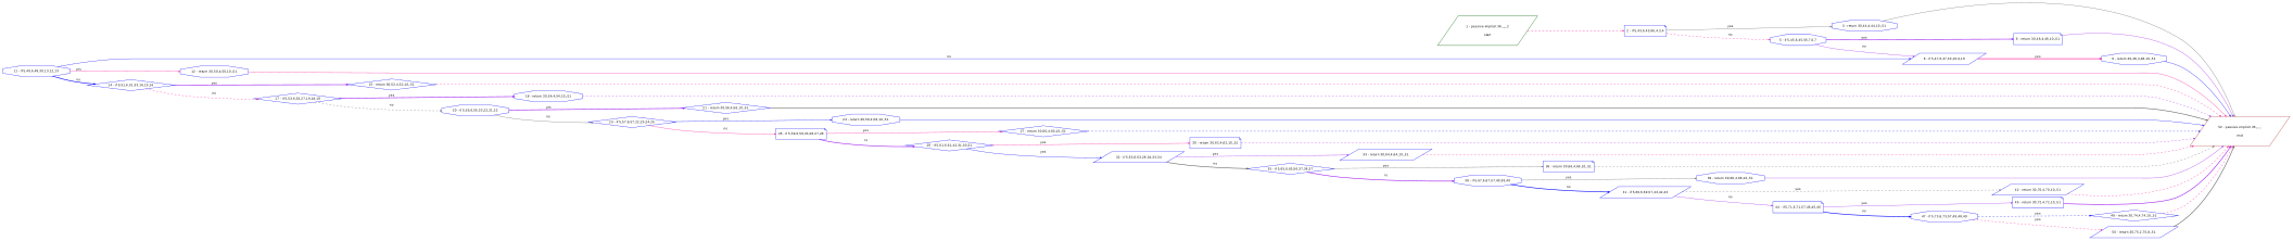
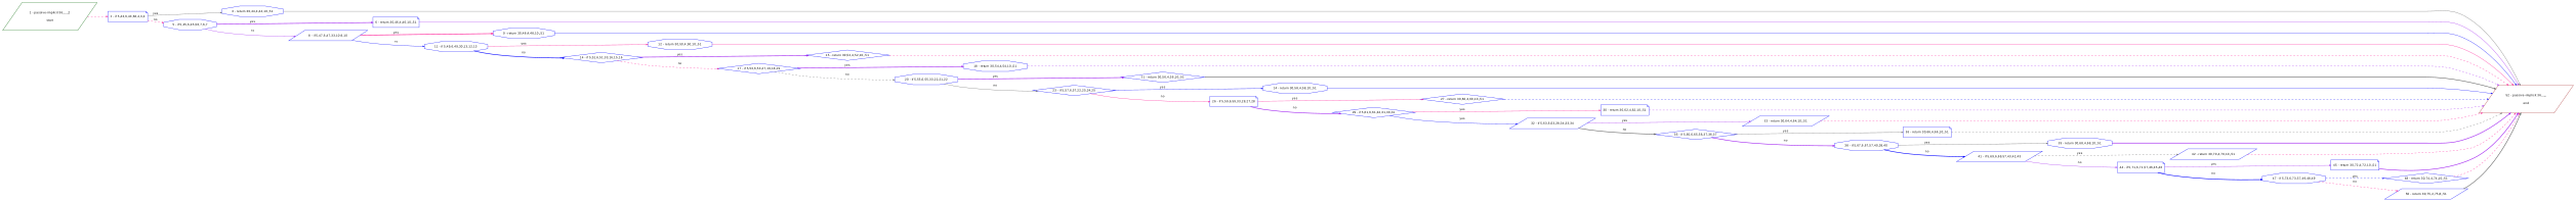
  digraph {
    bgcolor=white
    compound=true
    fillcolor="#FFFFCC"
    fontname=Arial
    fontsize=12
    pack=true
    packmode=clust
    rankdir=LR
    style="rounded,filled"
    node [color="#0000ff" compound=true fillcolor="#ffffff" fixedsize=false fontname=Arial fontsize=12 node_initialized=no shape=octagon style=filled]
    edge [arrowhead=normal arrowsize=0.5 arrowtail=none color=purple compound=true dir=forward fontcolor=black fontname=Arial fontsize=12 style=solid]
    n1 [label="2 - if 5,43,6,43,66,4,3,4" shape=note]
    n2 [label="3 - return 30,44,4,44,10,,51"]
    n3 [label="5 - if 5,45,6,45,56,7,6,7"]
    n4 [color="#a52a2a" label="52 - passive-implicit 36,,,,,,\n\nend" shape=parallelogram]
    n5 [label="6 - return 30,46,4,46,10,,51" shape=note]
    n6 [label="8 - if 5,47,6,47,33,10,9,10" shape=parallelogram]
    n7 [color="#006400" label="1 - passive-implicit 36,,,,,,2\n\nstart" shape=parallelogram]
    n8 [label="9 - return 30,48,4,48,10,,51"]
    n9 [label="11 - if 5,49,6,49,30,13,12,13"]
    n10 [label="12 - return 30,50,4,50,10,,51"]
    n11 [label="14 - if 5,51,6,51,33,16,15,16" shape=diamond]
    n12 [label="15 - return 30,52,4,52,10,,51" shape=diamond]
    n13 [label="17 - if 5,53,6,53,27,19,18,19" shape=diamond]
    n14 [label="18 - return 30,54,4,54,10,,51"]
    n15 [label="20 - if 5,55,6,55,33,22,21,22"]
    n16 [label="21 - return 30,56,4,56,10,,51" shape=diamond]
    n17 [label="23 - if 5,57,6,57,22,25,24,25" shape=diamond]
    n18 [label="24 - return 30,58,4,58,10,,51"]
    n19 [label="26 - if 5,59,6,59,33,28,27,28" shape=note]
    n20 [label="27 - return 30,60,4,60,10,,51" shape=diamond]
    n21 [label="29 - if 5,61,6,61,42,31,30,31" shape=diamond]
    n22 [label="30 - return 30,62,4,62,10,,51" shape=note]
    n23 [label="32 - if 5,63,6,63,28,34,33,34" shape=parallelogram]
    n24 [label="33 - return 30,64,4,64,10,,51" shape=parallelogram]
    n25 [label="35 - if 5,65,6,65,56,37,36,37" shape=diamond]
    n26 [label="36 - return 30,66,4,66,10,,51" shape=note]
    n27 [label="38 - if 5,67,6,67,57,40,39,40"]
    n28 [label="39 - return 30,68,4,68,10,,51"]
    n29 [label="41 - if 5,69,6,69,57,43,42,43" shape=parallelogram]
    n30 [label="42 - return 30,70,4,70,10,,51" shape=parallelogram]
    n31 [label="44 - if 5,71,6,71,57,46,45,46" shape=note]
    n32 [label="45 - return 30,72,4,72,10,,51" shape=note]
    n33 [label="47 - if 5,73,6,73,57,49,48,49"]
    n34 [label="48 - return 30,74,4,74,10,,51" shape=diamond]
    n35 [label="50 - return 30,75,2,75,8,,51" shape=parallelogram]
    n1 -> n2 [color=gray40 label=yes]
    n1 -> n3 [color=deeppink label=no style=dashed]
    n2 -> n4 [color=gray40]
    n3 -> n5 [label=yes style=bold]
    n3 -> n6 [label=no]
    n5 -> n4
    n6 -> n8 [color=deeppink label=yes style=bold]
-   n9 -> n6 [color=blue label=no]
+   n6 -> n9 [color=blue label=no]
    n7 -> n1 [color=deeppink style=dashed]
    n8 -> n4 [color=blue]
    n9 -> n10 [color=deeppink label=yes]
    n9 -> n11 [color=blue label=no style=bold]
    n10 -> n4 [color=deeppink]
    n11 -> n12 [label=yes style=bold]
    n11 -> n13 [color=deeppink label=no style=dashed]
    n12 -> n4 [color=deeppink style=dashed]
    n13 -> n14 [label=yes style=bold]
    n13 -> n15 [color=gray40 label=no style=dashed]
    n14 -> n4 [style=dashed]
    n15 -> n16 [label=yes style=bold]
    n15 -> n17 [color=gray40 label=no]
    n16 -> n4 [color=gray40 style=bold]
    n17 -> n18 [color=blue label=yes]
    n17 -> n19 [color=deeppink label=no]
    n18 -> n4 [color=blue]
    n19 -> n20 [color=deeppink label=yes]
    n19 -> n21 [label=no style=bold]
    n20 -> n4 [color=blue style=dashed]
    n21 -> n22 [color=deeppink label=yes]
    n21 -> n23 [color=blue label=yes]
    n22 -> n4 [style=dashed]
    n23 -> n24 [label=yes]
    n23 -> n25 [color=gray40 label=no style=bold]
    n24 -> n4 [color=deeppink style=dashed]
    n25 -> n26 [color=gray40 label=yes]
    n25 -> n27 [label=no style=bold]
    n26 -> n4 [color=gray40 style=dashed]
    n27 -> n28 [color=gray40 label=yes]
    n27 -> n29 [color=blue label=no style=bold]
-   n28 -> n4
+   n28 -> n4 [style=bold]
    n29 -> n30 [color=gray40 label=yes style=dashed]
    n29 -> n31 [label=no]
    n30 -> n4 [color=deeppink style=dashed]
    n31 -> n32 [label=yes]
    n31 -> n33 [color=blue label=no style=bold]
    n32 -> n4 [style=bold]
    n33 -> n34 [color=blue label=yes style=dashed]
-   n33 -> n35 [color=deeppink label=yes style=dashed]
+   n33 -> n35 [color=deeppink label=no style=dashed]
    n34 -> n4 [color=deeppink style=dashed]
    n35 -> n4 [color=gray40 style=bold]
  }
